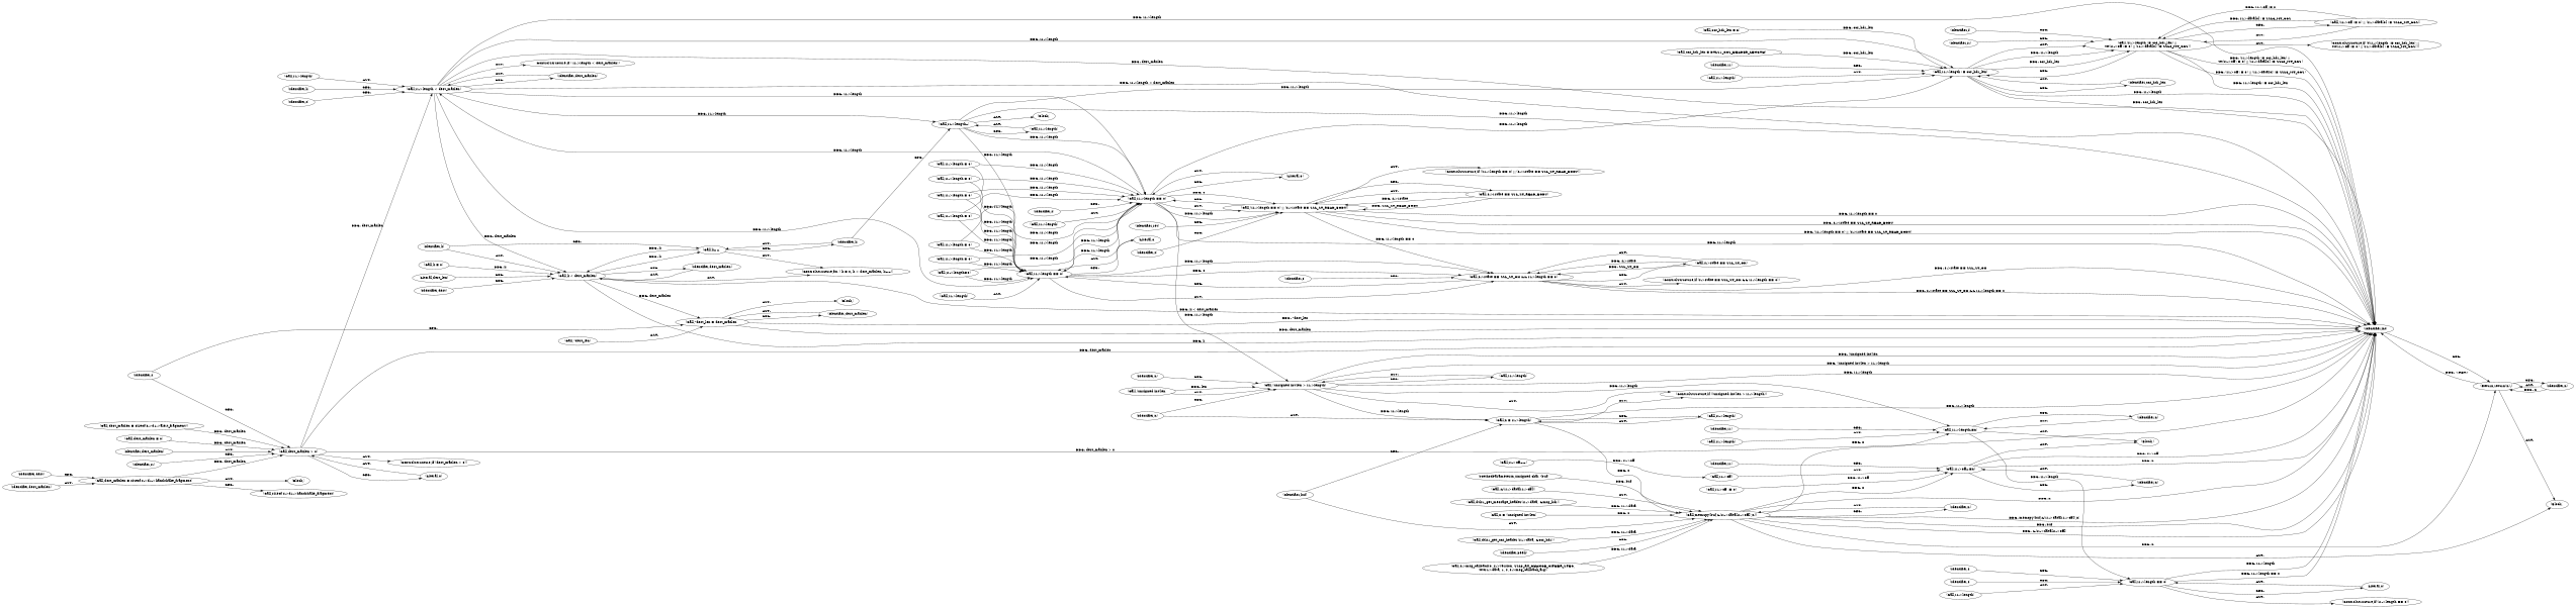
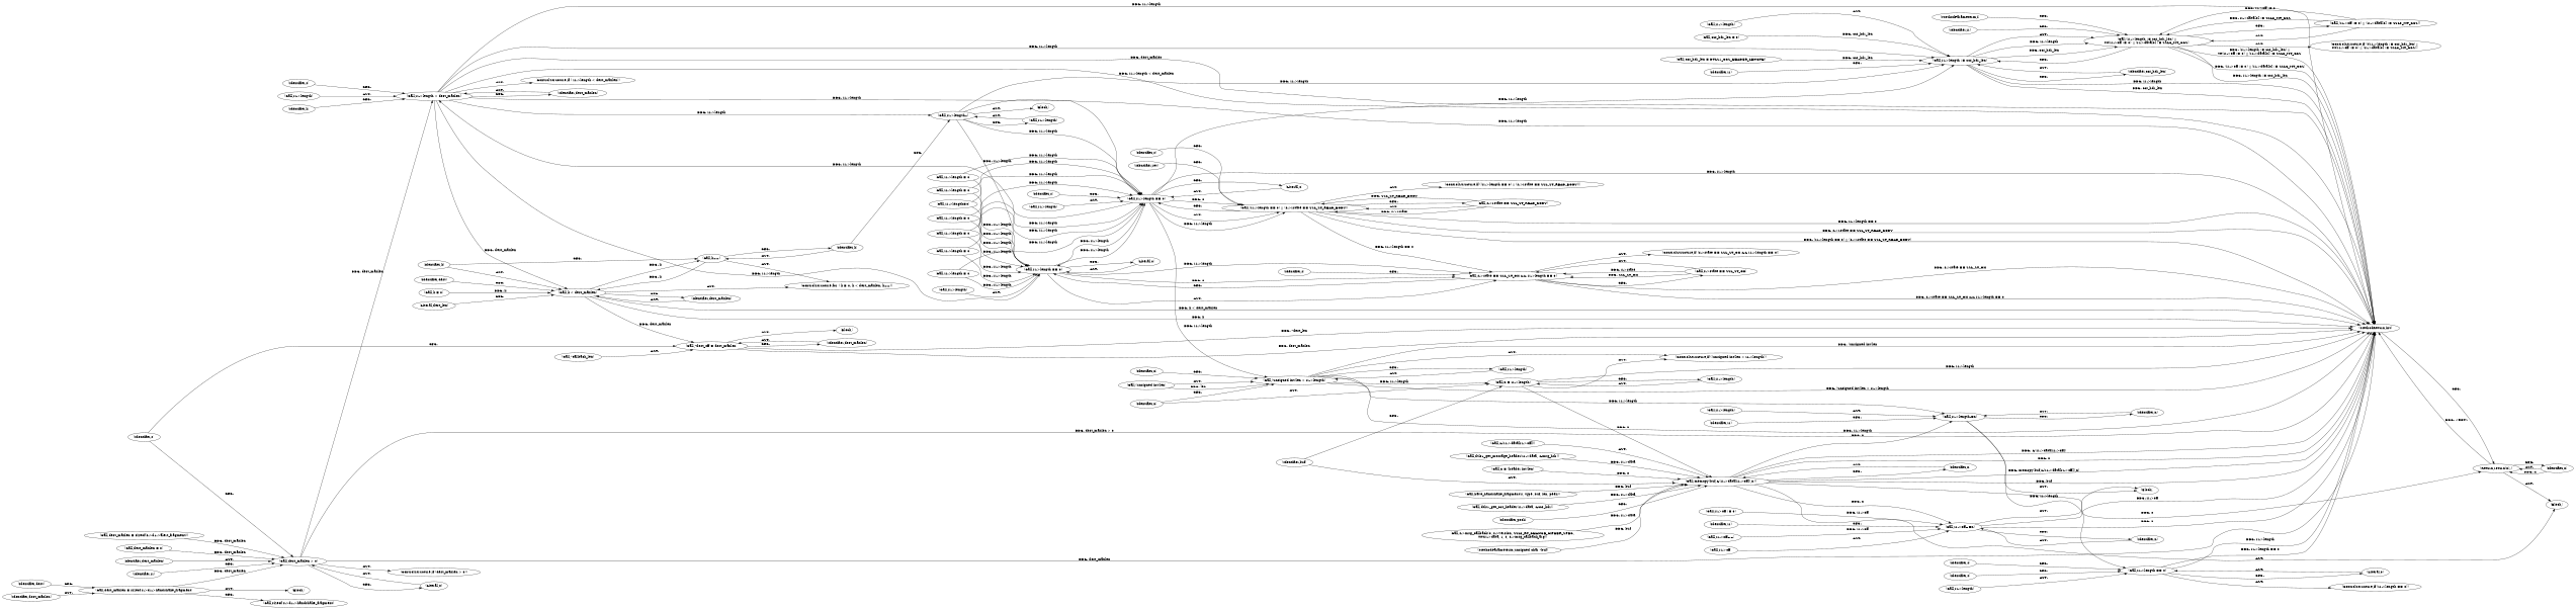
  digraph {
    rankdir=LR
    n1 [label="(Call,dest_maxlen = sizeof s->d1->handshake_fragment)"]
    n2 [label="(Call,dest_maxlen > 0)"]
    n3 [label="(Call,sizeof s->d1->handshake_fragment)"]
    n4 [label="(Block,)"]
    n5 [label="(Call,rr->length < dest_maxlen)"]
    n6 [label="(ControlStructure,if (dest_maxlen > 0))"]
-   n7 [label="(Identifier,int)"]
+   n7 [label="(MethodReturn,int)"]
    n8 [label="(Literal,0)"]
    n9 [label="(Call,rr->length == 0)"]
    n10 [label="(Call,rr->length == 0)"]
    n11 [label="(Call,rr->length != ccs_hdr_len)"]
    n12 [label="(Call,k < dest_maxlen)"]
    n13 [label="(Call,rr->length--)"]
    n14 [label="(Identifier,dest_maxlen)"]
    n15 [label="(ControlStructure,if ( rr->length < dest_maxlen))"]
    n16 [label="(Return,return(n);)"]
    n17 [label="(Call,s->state == SSL_ST_OK && rr->length == 0)"]
    n18 [label="(Literal,0)"]
    n19 [label="(Call,(rr->length == 0) || (s->rstate == SSL_ST_READ_BODY))"]
    n20 [label="(Call,(unsigned int)len > rr->length)"]
    n21 [label="(Literal,0)"]
    n22 [label="(Call,(rr->length != ccs_hdr_len) || \n\t\t\t(rr->off != 0) || (rr->data[0] != SSL3_MT_CCS))"]
    n23 [label="(Identifier,ccs_hdr_len)"]
    n24 [label="(Call,k++)"]
-   n25 [label="(Call,*dest_len = dest_maxlen)"]
+   n25 [label="(Call,*dest_off = dest_maxlen)"]
    n26 [label="(Identifier,dest_maxlen)"]
    n27 [label="(ControlStructure,for ( k = 0; k < dest_maxlen; k++))"]
    n28 [label="(Call,rr->length)"]
    n29 [label="(Block,)"]
    n30 [label="(Call,s->state == SSL_ST_OK)"]
    n31 [label="(ControlStructure,if (s->state == SSL_ST_OK && rr->length == 0))"]
    n32 [label="(Call,s->rstate == SSL_ST_READ_BODY)"]
    n33 [label="(ControlStructure,if ((rr->length == 0) || (s->rstate == SSL_ST_READ_BODY)))"]
    n34 [label="(Call,n = rr->length)"]
    n35 [label="(Call,rr->length-=n)"]
    n36 [label="(Call,rr->length)"]
    n37 [label="(ControlStructure,if ((unsigned int)len > rr->length))"]
    n38 [label="(Call,memcpy(buf,&(rr->data[rr->off]),n))"]
    n39 [label="(Call,rr->length)"]
    n40 [label="(Call,rr->length == 0)"]
    n41 [label="(Block,)"]
    n42 [label="(Identifier,n)"]
    n43 [label="(Call,rr->off+=n)"]
    n44 [label="(Block,)"]
    n45 [label="(Identifier,n)"]
    n46 [label="(Identifier,n)"]
    n47 [label="(Identifier,n)"]
    n48 [label="(Literal,0)"]
    n49 [label="(ControlStructure,if (rr->length == 0))"]
    n50 [label="(ControlStructure,if (\t(rr->length != ccs_hdr_len) || \n\t\t\t(rr->off != 0) || (rr->data[0] != SSL3_MT_CCS)))"]
    n51 [label="(Call,(rr->off != 0) || (rr->data[0] != SSL3_MT_CCS))"]
    n52 [label="(Identifier,k)"]
    n53 [label="(Identifier,dest_maxlen)"]
    n54 [label="(Block,)"]
    n55 [label="(Call,rr->length)"]
    n56 [label="(Call,rr->length=0)"]
    n57 [label="(Call,ccs_hdr_len = DTLS1_CCS_HEADER_LENGTH)"]
    n58 [label="(Call,rr->length = 0)"]
    n59 [label="(Identifier,rr)"]
+   n60 [label="(Call,have_handshake_fragment(s, type, buf, len, peek))"]
    n61 [label="(Identifier,dest)"]
    n62 [label="(Identifier,k)"]
    n63 [label="(Call,rr->length)"]
    n64 [label="(Identifier,dest)"]
    n65 [label="(Call,k = 0)"]
    n66 [label="(Identifier,k)"]
    n67 [label="(Identifier,dest_maxlen)"]
    n68 [label="(Identifier,s)"]
    n69 [label="(Identifier,s)"]
    n70 [label="(Call,dtls1_get_ccs_header(rr->data, &ccs_hdr))"]
    n71 [label="(Call,rr->off++)"]
    n72 [label="(Call,rr->off)"]
    n73 [label="(Identifier,peek)"]
    n74 [label="(Identifier,s)"]
    n75 [label="(Identifier,s)"]
    n76 [label="(Call,rr->off != 0)"]
    n77 [label="(Call,s->msg_callback(0, s->version, SSL3_RT_CHANGE_CIPHER_SPEC, \n\t\t\t\trr->data, 1, s, s->msg_callback_arg))"]
    n78 [label="(Identifier,rr)"]
    n79 [label="(Call,ccs_hdr_len = 3)"]
-   n80 [label="(Call,*dest_len)"]
+   n80 [label="(Call,*callback_len)"]
    n81 [label="(Call,rr->length)"]
    n82 [label="(Identifier,rr)"]
-   n83 [label="(Identifier,i)"]
+   n83 [label="(MethodParameterIn,i)"]
    n84 [label="(MethodParameterIn,unsigned char *buf)"]
    n85 [label="(Identifier,dest_maxlen)"]
    n86 [label="(Call,&(rr->data[rr->off]))"]
    n87 [label="(Identifier,ret)"]
    n88 [label="(Literal,dest_len)"]
    n89 [label="(Call,dtls1_get_message_header(rr->data, &msg_hdr))"]
    n90 [label="(Identifier,s)"]
    n91 [label="(Identifier,n)"]
    n92 [label="(Call,rr->length)"]
    n93 [label="(Identifier,rr)"]
    n94 [label="(Identifier,rr)"]
    n95 [label="(Call,(unsigned int)len)"]
    n96 [label="(Call,dest_maxlen = sizeof(s->d1->alert_fragment))"]
-   n97 [label="(Call,n = (unsigned int)len)"]
+   n97 [label="(Call,n = (header int)len)"]
    n98 [label="(Identifier,buf)"]
    n99 [label="(Call,rr->length = 0)"]
    n100 [label="(Call,rr->length)"]
    n101 [label="(Call,dest_maxlen = 0)"]
    n102 [label="(Call,rr->length = 0)"]
    n103 [label="(Identifier,s)"]
    n104 [label="(Identifier,n)"]
    n105 [label="(Identifier,s)"]
    n106 [label="(Call,rr->length)"]
    n107 [label="(Call,rr->length = 0)"]
    n108 [label="(Call,rr->length = 0)"]
    n109 [label="(Call,rr->length = 0)"]
    n1 -> n2 [label="DDG: dest_maxlen"]
    n1 -> n3 [label="CFG: "]
    n1 -> n4 [label="AST: "]
    n2 -> n5 [label="DDG: dest_maxlen"]
    n2 -> n6 [label="AST: "]
    n2 -> n7 [label="DDG: dest_maxlen > 0"]
    n2 -> n7 [label="DDG: dest_maxlen"]
    n2 -> n8 [label="CFG: "]
    n5 -> n7 [label="DDG: rr->length"]
    n5 -> n7 [label="DDG: dest_maxlen"]
    n5 -> n7 [label="DDG: rr->length < dest_maxlen"]
    n5 -> n9 [label="DDG: rr->length"]
    n5 -> n10 [label="DDG: rr->length"]
    n5 -> n11 [label="DDG: rr->length"]
    n5 -> n12 [label="DDG: dest_maxlen"]
    n5 -> n13 [label="DDG: rr->length"]
    n5 -> n14 [label="CFG: "]
    n5 -> n15 [label="AST: "]
    n7 -> n16 [label="CFG: "]
    n8 -> n2 [label="AST: "]
    n9 -> n10 [label="DDG: rr->length"]
    n9 -> n17 [label="AST: "]
    n9 -> n17 [label="DDG: rr->length"]
    n9 -> n17 [label="DDG: 0"]
    n9 -> n18 [label="CFG: "]
    n10 -> n5 [label="DDG: rr->length"]
    n10 -> n7 [label="DDG: rr->length"]
    n10 -> n9 [label="DDG: rr->length"]
    n10 -> n11 [label="DDG: rr->length"]
    n10 -> n19 [label="AST: "]
    n10 -> n19 [label="DDG: rr->length"]
    n10 -> n19 [label="DDG: 0"]
    n10 -> n20 [label="DDG: rr->length"]
    n10 -> n21 [label="CFG: "]
    n11 -> n7 [label="DDG: rr->length"]
    n11 -> n7 [label="DDG: ccs_hdr_len"]
    n11 -> n22 [label="AST: "]
    n11 -> n22 [label="DDG: rr->length"]
    n11 -> n22 [label="DDG: ccs_hdr_len"]
    n11 -> n23 [label="CFG: "]
    n12 -> n7 [label="DDG: k < dest_maxlen"]
    n12 -> n7 [label="DDG: k"]
    n12 -> n24 [label="DDG: k"]
    n12 -> n25 [label="DDG: dest_maxlen"]
    n12 -> n26 [label="CFG: "]
    n12 -> n27 [label="AST: "]
    n13 -> n7 [label="DDG: rr->length"]
    n13 -> n9 [label="DDG: rr->length"]
    n13 -> n10 [label="DDG: rr->length"]
    n13 -> n11 [label="DDG: rr->length"]
    n13 -> n28 [label="CFG: "]
    n13 -> n29 [label="AST: "]
    n14 -> n5 [label="AST: "]
    n16 -> n7 [label="DDG: <RET>"]
    n16 -> n44 [label="AST: "]
    n16 -> n47 [label="CFG: "]
    n17 -> n7 [label="DDG: s->state == SSL_ST_OK"]
    n17 -> n7 [label="DDG: s->state == SSL_ST_OK && rr->length == 0"]
    n17 -> n9 [label="CFG: "]
    n17 -> n30 [label="CFG: "]
    n17 -> n31 [label="AST: "]
    n18 -> n9 [label="AST: "]
    n19 -> n7 [label="DDG: rr->length == 0"]
    n19 -> n7 [label="DDG: s->rstate == SSL_ST_READ_BODY"]
    n19 -> n7 [label="DDG: (rr->length == 0) || (s->rstate == SSL_ST_READ_BODY)"]
    n19 -> n10 [label="CFG: "]
    n19 -> n17 [label="DDG: rr->length == 0"]
    n19 -> n32 [label="CFG: "]
    n19 -> n33 [label="AST: "]
    n20 -> n7 [label="DDG: (unsigned int)len"]
    n20 -> n7 [label="DDG: (unsigned int)len > rr->length"]
    n20 -> n7 [label="DDG: rr->length"]
    n20 -> n34 [label="DDG: rr->length"]
    n20 -> n35 [label="DDG: rr->length"]
    n20 -> n36 [label="CFG: "]
    n20 -> n37 [label="AST: "]
    n21 -> n10 [label="AST: "]
    n22 -> n7 [label="DDG: (rr->length != ccs_hdr_len) || \n\t\t\t(rr->off != 0) || (rr->data[0] != SSL3_MT_CCS)"]
    n22 -> n7 [label="DDG: (rr->off != 0) || (rr->data[0] != SSL3_MT_CCS)"]
    n22 -> n7 [label="DDG: rr->length != ccs_hdr_len"]
    n22 -> n11 [label="CFG: "]
    n22 -> n50 [label="AST: "]
    n22 -> n51 [label="CFG: "]
    n23 -> n11 [label="AST: "]
    n24 -> n12 [label="DDG: k"]
    n24 -> n27 [label="AST: "]
    n24 -> n52 [label="CFG: "]
    n25 -> n7 [label="DDG: *dest_len"]
    n25 -> n7 [label="DDG: dest_maxlen"]
    n25 -> n53 [label="CFG: "]
    n25 -> n54 [label="AST: "]
    n26 -> n12 [label="AST: "]
    n28 -> n13 [label="AST: "]
    n30 -> n17 [label="AST: "]
    n30 -> n17 [label="DDG: s->state"]
    n30 -> n17 [label="DDG: SSL_ST_OK"]
    n32 -> n19 [label="AST: "]
    n32 -> n19 [label="DDG: s->rstate"]
    n32 -> n19 [label="DDG: SSL_ST_READ_BODY"]
    n34 -> n7 [label="DDG: rr->length"]
    n34 -> n37 [label="AST: "]
    n34 -> n38 [label="DDG: n"]
    n34 -> n39 [label="CFG: "]
    n35 -> n40 [label="DDG: rr->length"]
    n35 -> n41 [label="AST: "]
    n35 -> n42 [label="CFG: "]
    n36 -> n20 [label="AST: "]
    n38 -> n7 [label="DDG: n"]
    n38 -> n7 [label="DDG: memcpy(buf,&(rr->data[rr->off]),n)"]
    n38 -> n7 [label="DDG: buf"]
    n38 -> n7 [label="DDG: &(rr->data[rr->off])"]
    n38 -> n16 [label="DDG: n"]
    n38 -> n35 [label="DDG: n"]
    n38 -> n43 [label="DDG: n"]
    n38 -> n44 [label="AST: "]
    n38 -> n45 [label="CFG: "]
    n39 -> n34 [label="AST: "]
    n40 -> n7 [label="DDG: rr->length"]
    n40 -> n7 [label="DDG: rr->length == 0"]
    n40 -> n48 [label="CFG: "]
    n40 -> n49 [label="AST: "]
    n42 -> n35 [label="AST: "]
    n43 -> n7 [label="DDG: rr->off"]
    n43 -> n7 [label="DDG: n"]
    n43 -> n41 [label="AST: "]
    n43 -> n46 [label="CFG: "]
    n45 -> n38 [label="AST: "]
    n46 -> n43 [label="AST: "]
    n47 -> n16 [label="AST: "]
    n47 -> n16 [label="DDG: n"]
    n48 -> n40 [label="AST: "]
    n51 -> n22 [label="AST: "]
    n51 -> n22 [label="DDG: rr->off != 0"]
    n51 -> n22 [label="DDG: rr->data[0] != SSL3_MT_CCS"]
    n52 -> n13 [label="CFG: "]
    n52 -> n24 [label="AST: "]
    n53 -> n25 [label="AST: "]
    n55 -> n5 [label="AST: "]
    n56 -> n9 [label="DDG: rr->length"]
    n56 -> n10 [label="DDG: rr->length"]
    n57 -> n11 [label="DDG: ccs_hdr_len"]
    n58 -> n9 [label="DDG: rr->length"]
    n58 -> n10 [label="DDG: rr->length"]
    n59 -> n11 [label="CFG: "]
+   n60 -> n38 [label="DDG: buf"]
    n61 -> n1 [label="CFG: "]
    n62 -> n5 [label="CFG: "]
    n63 -> n11 [label="AST: "]
    n64 -> n12 [label="CFG: "]
    n65 -> n12 [label="DDG: k"]
    n66 -> n12 [label="AST: "]
    n66 -> n24 [label="CFG: "]
    n67 -> n2 [label="AST: "]
    n68 -> n10 [label="CFG: "]
    n69 -> n19 [label="CFG: "]
    n70 -> n38 [label="DDG: rr->data"]
-   n71 -> n72 [label="DDG: rr->off"]
+   n71 -> n43 [label="DDG: rr->off"]
    n72 -> n43 [label="AST: "]
    n73 -> n38 [label="CFG: "]
    n74 -> n40 [label="CFG: "]
    n75 -> n2 [label="CFG: "]
    n75 -> n25 [label="CFG: "]
    n76 -> n43 [label="DDG: rr->off"]
    n77 -> n38 [label="DDG: rr->data"]
    n78 -> n2 [label="CFG: "]
    n79 -> n11 [label="DDG: ccs_hdr_len"]
    n80 -> n25 [label="AST: "]
    n81 -> n9 [label="AST: "]
    n82 -> n35 [label="CFG: "]
    n83 -> n22 [label="CFG: "]
    n84 -> n38 [label="DDG: buf"]
    n85 -> n1 [label="AST: "]
    n86 -> n38 [label="AST: "]
    n87 -> n19 [label="CFG: "]
    n88 -> n12 [label="CFG: "]
    n89 -> n38 [label="DDG: rr->data"]
    n90 -> n40 [label="CFG: "]
    n91 -> n20 [label="CFG: "]
    n91 -> n34 [label="AST: "]
    n92 -> n10 [label="AST: "]
    n93 -> n43 [label="CFG: "]
    n94 -> n22 [label="CFG: "]
    n95 -> n20 [label="AST: "]
    n95 -> n20 [label="DDG: len"]
    n96 -> n2 [label="DDG: dest_maxlen"]
    n97 -> n38 [label="DDG: n"]
    n98 -> n34 [label="CFG: "]
    n98 -> n38 [label="AST: "]
    n99 -> n9 [label="DDG: rr->length"]
    n99 -> n10 [label="DDG: rr->length"]
    n100 -> n35 [label="AST: "]
    n101 -> n2 [label="DDG: dest_maxlen"]
    n102 -> n9 [label="DDG: rr->length"]
    n102 -> n10 [label="DDG: rr->length"]
    n103 -> n17 [label="CFG: "]
    n104 -> n20 [label="CFG: "]
    n105 -> n5 [label="CFG: "]
    n106 -> n40 [label="AST: "]
    n107 -> n9 [label="DDG: rr->length"]
    n107 -> n10 [label="DDG: rr->length"]
    n108 -> n9 [label="DDG: rr->length"]
    n108 -> n10 [label="DDG: rr->length"]
    n109 -> n9 [label="DDG: rr->length"]
    n109 -> n10 [label="DDG: rr->length"]
  }
